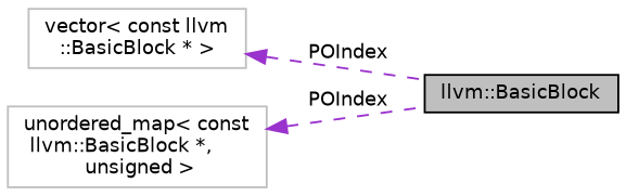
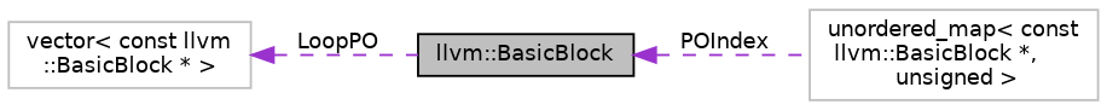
  digraph {
    rankdir=LR
    node [color=grey75 fontname=Helvetica fontsize=10 shape=record]
    edge [color=darkorchid3 dir=back fontname=Helvetica fontsize=10 labelfontname=Helvetica labelfontsize=10 style=dashed]
    n1 [color=black fillcolor=grey75 fontcolor=black height=0.2 label="llvm::BasicBlock" style=filled width=0.4]
    n2 [height=0.2 label="vector\< const llvm\l::BasicBlock * \>" width=0.4]
    n3 [height=0.2 label="unordered_map\< const\l llvm::BasicBlock *,\l unsigned \>" width=0.4]
-   n2 -> n1 [label=" POIndex"]
-   n3 -> n1 [label=" POIndex"]
+   n2 -> n1 [label=" LoopPO"]
+   n1 -> n3 [label=" POIndex"]
  }
